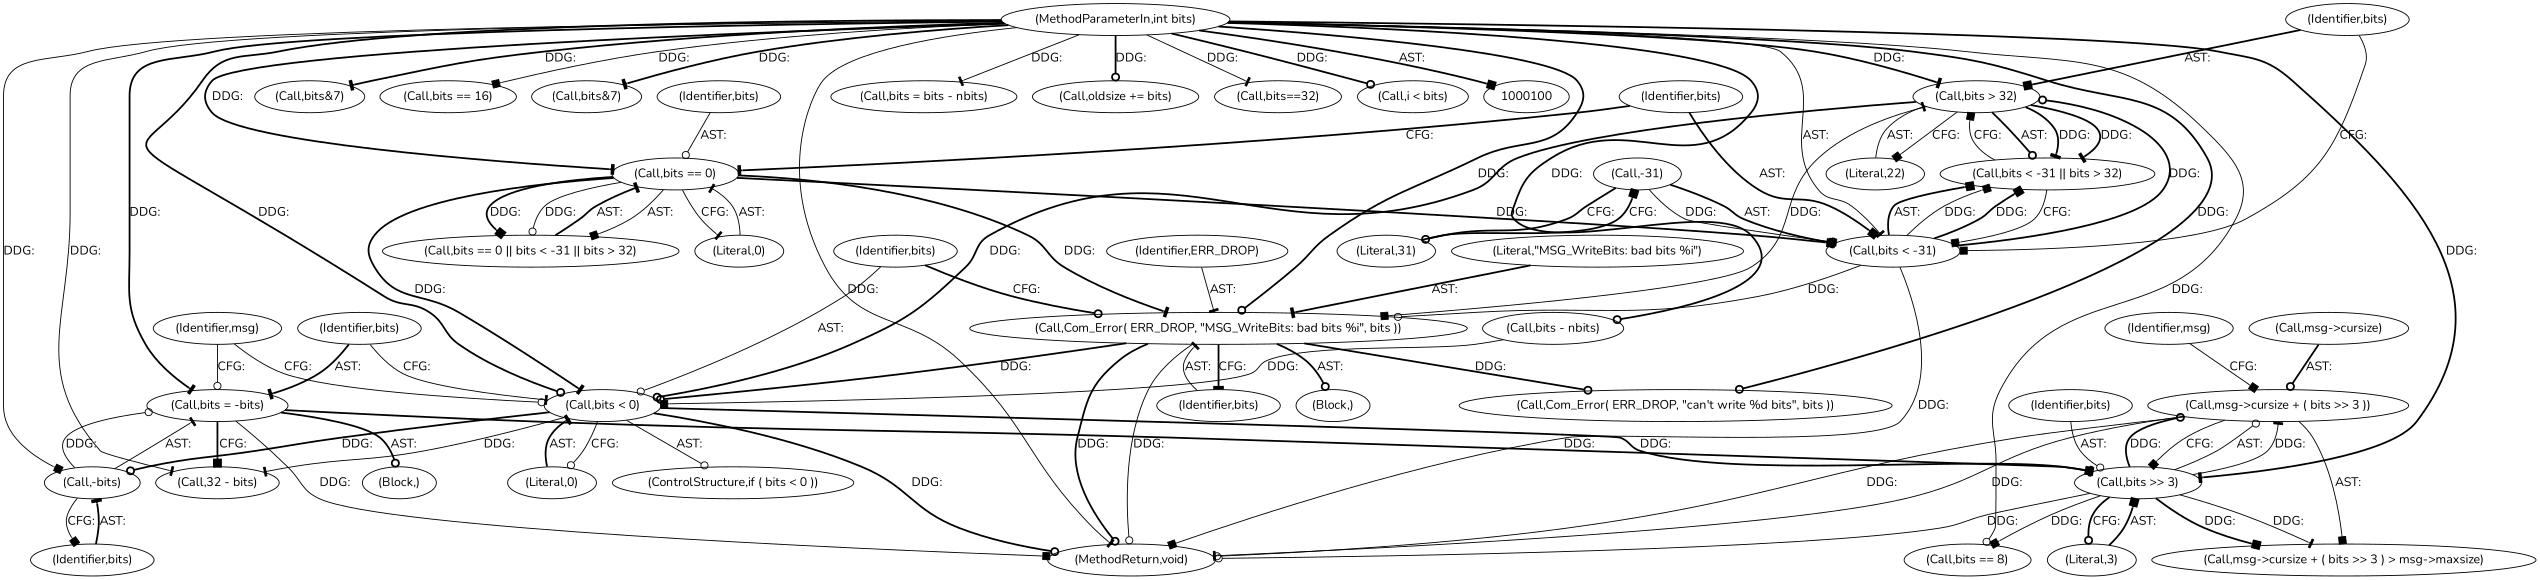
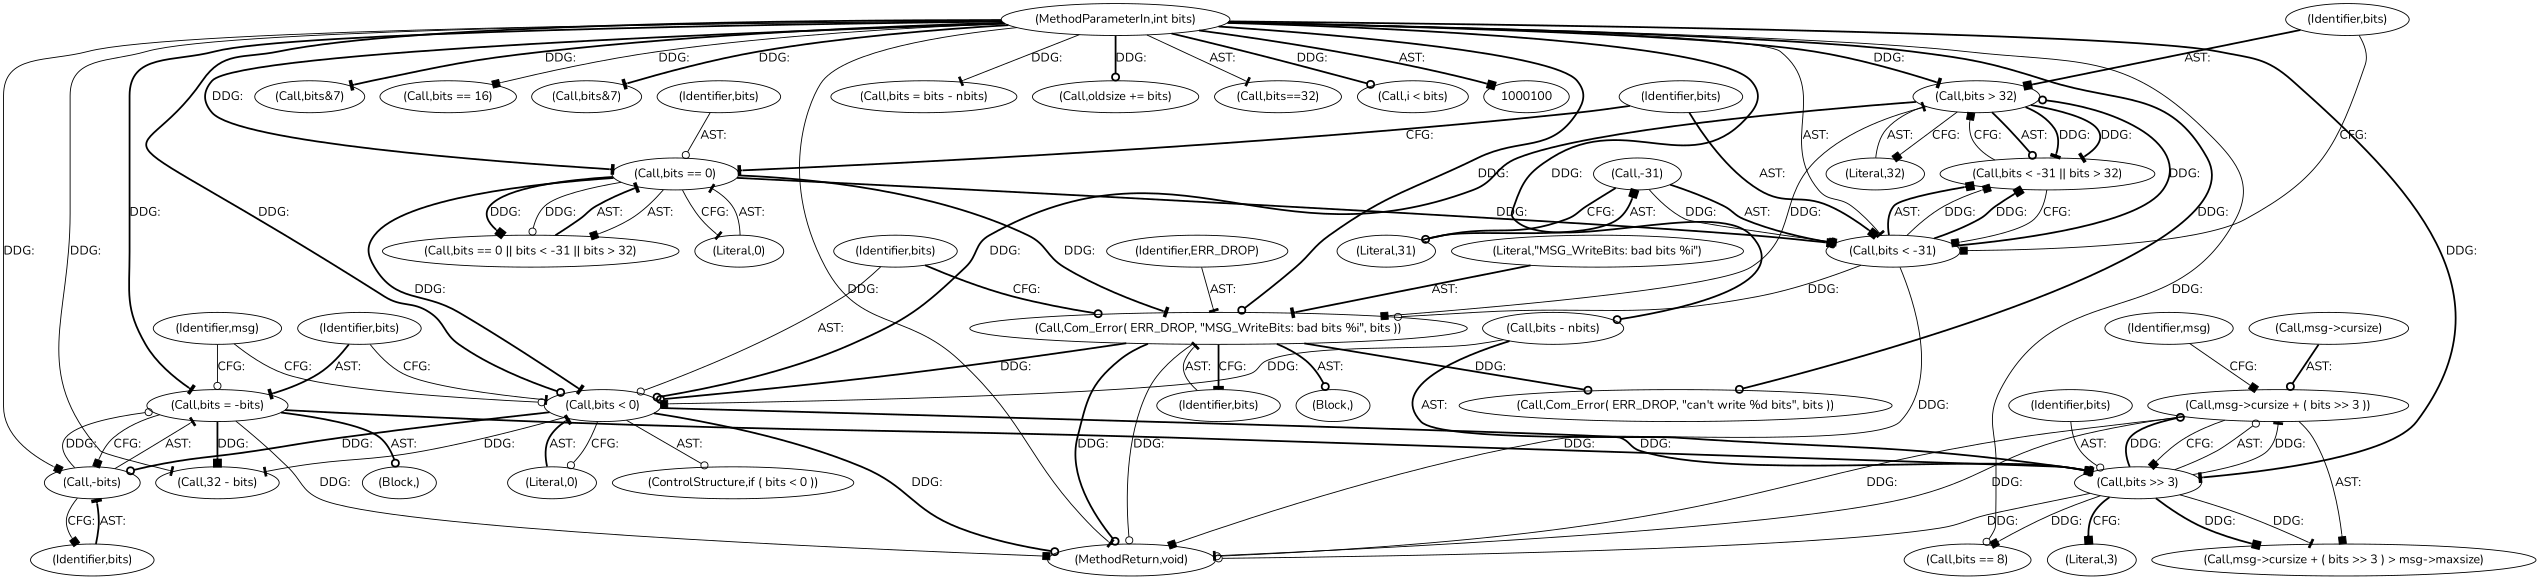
  digraph {
    fontname=Nunito
    node [fontname=Nunito]
    edge [arrowhead=odot fontname=Nunito style=bold]
    n1 [label="(Call,msg->cursize + ( bits >> 3 ))"]
    n2 [label="(Call,bits >> 3)"]
    n3 [label="(Call,msg->cursize + ( bits >> 3 ) > msg->maxsize)"]
    n4 [label="(MethodReturn,void)"]
    n5 [label="(Literal,3)"]
    n6 [label="(Call,bits == 8)"]
    n7 [label="(Call,bits = -bits)"]
    n8 [label="(Call,-bits)"]
    n9 [label="(Call,32 - bits)"]
    n10 [label="(Block,)"]
    n11 [label="(Identifier,bits)"]
    n12 [label="(Call,bits < 0)"]
    n13 [label="(ControlStructure,if ( bits < 0 ))"]
    n14 [label="(Literal,0)"]
    n15 [label="(Call,bits > 32)"]
    n16 [label="(Call,Com_Error( ERR_DROP, \"MSG_WriteBits: bad bits %i\", bits ))"]
    n17 [label="(Call,bits < -31 || bits > 32)"]
-   n18 [label="(Literal,22)"]
+   n18 [label="(Literal,32)"]
    n19 [label="(Call,Com_Error( ERR_DROP, \"can't write %d bits\", bits ))"]
    n20 [label="(Block,)"]
    n21 [label="(Identifier,bits)"]
    n22 [label="(Call,bits < -31)"]
    n23 [label="(Call,-31)"]
    n24 [label="(Literal,31)"]
    n25 [label="(Call,bits == 0)"]
    n26 [label="(Literal,0)"]
    n27 [label="(Call,bits == 0 || bits < -31 || bits > 32)"]
    n28 [label="(MethodParameterIn,int bits)"]
    n29 [label="(Call,bits - nbits)"]
    n30 [label="(Call,bits&7)"]
    n31 [label="(Call,bits == 16)"]
    n32 [label="(Call,bits&7)"]
    n33 [label="(Call,bits = bits - nbits)"]
    n34 [label="(Call,oldsize += bits)"]
    n35 [label="(Call,bits==32)"]
    n36 [label="(Call,i < bits)"]
    1000100
    n38 [label="(Identifier,bits)"]
    n39 [label="(Identifier,bits)"]
    n40 [label="(Identifier,bits)"]
    n41 [label="(Identifier,bits)"]
    n42 [label="(Literal,\"MSG_WriteBits: bad bits %i\")"]
    n43 [label="(Identifier,msg)"]
    n44 [label="(Call,msg->cursize)"]
    n45 [label="(Identifier,bits)"]
    n46 [label="(Identifier,msg)"]
    n47 [label="(Identifier,bits)"]
    n48 [label="(Identifier,ERR_DROP)"]
    n1 -> n2 [arrowhead=box label="CFG: " style=solid]
    n1 -> n3 [arrowhead=box label="AST: " style=solid]
    n1 -> n4 [label="DDG: " style=solid]
    n1 -> n4 [arrowhead=tee label="DDG: " style=solid]
    n2 -> n1 [label="AST: " style=solid]
    n2 -> n1 [arrowhead=tee label="DDG: " style=solid]
    n2 -> n1 [label="DDG: "]
    n2 -> n3 [arrowhead=tee label="DDG: " style=solid]
    n2 -> n3 [arrowhead=box label="DDG: "]
    n2 -> n4 [label="DDG: " style=solid]
-   n2 -> n5 [label="CFG: "]
+   n2 -> n5 [arrowhead=box label="CFG: "]
    n2 -> n6 [arrowhead=box label="DDG: " style=solid]
-   n5 -> n2 [arrowhead=box label="AST: "]
+   n29 -> n2 [arrowhead=box label="AST: "]
    n7 -> n2 [arrowhead=box label="DDG: "]
    n7 -> n4 [arrowhead=box label="DDG: " style=solid]
-   n7 -> n9 [arrowhead=box label="CFG: "]
+   n7 -> n8 [arrowhead=box label="CFG: " style=solid]
+   n7 -> n9 [arrowhead=box label="DDG: "]
    n7 -> n10 [label="AST: "]
    n8 -> n7 [arrowhead=tee label="AST: " style=solid]
    n8 -> n7 [label="DDG: " style=solid]
    n8 -> n11 [arrowhead=box label="CFG: " style=solid]
    n11 -> n8 [arrowhead=tee label="AST: "]
    n12 -> n2 [arrowhead=tee label="DDG: "]
    n12 -> n4 [label="DDG: "]
    n12 -> n8 [label="DDG: "]
    n12 -> n9 [arrowhead=tee label="DDG: " style=solid]
    n12 -> n13 [label="AST: " style=solid]
    n12 -> n14 [label="CFG: " style=solid]
    n14 -> n12 [arrowhead=tee label="AST: "]
    n15 -> n12 [label="DDG: "]
    n15 -> n16 [arrowhead=box label="DDG: " style=solid]
    n15 -> n17 [label="AST: "]
    n15 -> n17 [arrowhead=tee label="DDG: "]
    n15 -> n17 [arrowhead=tee label="DDG: "]
    n15 -> n18 [arrowhead=box label="CFG: " style=solid]
    n16 -> n4 [label="DDG: "]
    n16 -> n4 [label="DDG: " style=solid]
    n16 -> n12 [label="DDG: "]
    n16 -> n19 [label="DDG: "]
    n16 -> n20 [label="AST: "]
    n16 -> n21 [arrowhead=tee label="CFG: "]
    n17 -> n15 [arrowhead=box label="CFG: " style=solid]
    n17 -> n22 [arrowhead=box label="CFG: " style=solid]
    n18 -> n15 [arrowhead=tee label="AST: " style=solid]
    n21 -> n16 [arrowhead=tee label="AST: " style=solid]
    n22 -> n4 [arrowhead=box label="DDG: " style=solid]
    n22 -> n15 [label="DDG: "]
    n22 -> n16 [label="DDG: " style=solid]
    n22 -> n17 [arrowhead=box label="AST: "]
    n22 -> n17 [arrowhead=box label="DDG: " style=solid]
    n22 -> n17 [arrowhead=box label="DDG: "]
    n23 -> n22 [arrowhead=tee label="AST: "]
    n23 -> n22 [arrowhead=box label="DDG: " style=solid]
    n23 -> n24 [label="CFG: "]
-   n24 -> n23 [arrowhead=box label="CFG: "]
+   n24 -> n23 [arrowhead=box label="AST: "]
    n25 -> n12 [arrowhead=tee label="DDG: "]
    n25 -> n16 [arrowhead=tee label="DDG: "]
    n25 -> n22 [arrowhead=box label="DDG: "]
    n25 -> n26 [arrowhead=tee label="CFG: " style=solid]
    n25 -> n27 [arrowhead=box label="AST: " style=solid]
    n25 -> n27 [arrowhead=box label="DDG: "]
    n25 -> n27 [label="DDG: " style=solid]
    n26 -> n25 [arrowhead=tee label="AST: " style=solid]
    n27 -> n25 [arrowhead=tee label="AST: "]
    n28 -> n2 [arrowhead=tee label="DDG: "]
    n28 -> n4 [arrowhead=tee label="DDG: " style=solid]
    n28 -> n6 [label="DDG: " style=solid]
    n28 -> n7 [arrowhead=tee label="DDG: "]
    n28 -> n8 [arrowhead=box label="DDG: " style=solid]
    n28 -> n9 [arrowhead=tee label="DDG: " style=solid]
    n28 -> n12 [label="DDG: "]
    n28 -> n15 [arrowhead=tee label="DDG: "]
    n28 -> n16 [label="DDG: "]
    n28 -> n19 [label="DDG: "]
    n28 -> n22 [arrowhead=tee label="AST: " style=solid]
    n28 -> n25 [arrowhead=tee label="DDG: "]
    n28 -> n29 [label="DDG: "]
    n28 -> n30 [arrowhead=tee label="DDG: "]
    n28 -> n31 [arrowhead=box label="DDG: " style=solid]
    n28 -> n32 [arrowhead=tee label="DDG: "]
    n28 -> n33 [arrowhead=tee label="DDG: " style=solid]
    n28 -> n34 [label="DDG: "]
-   n28 -> n35 [arrowhead=tee label="DDG: " style=solid]
+   n28 -> n35 [arrowhead=tee label="AST: " style=solid]
    n28 -> n36 [label="DDG: "]
    n28 -> 1000100 [arrowhead=box label="AST: "]
    n29 -> n12 [arrowhead=box label="DDG: " style=solid]
    n38 -> n2 [label="AST: " style=solid]
    n39 -> n12 [label="AST: " style=solid]
    n39 -> n16 [label="CFG: "]
    n40 -> n22 [arrowhead=box label="AST: "]
    n40 -> n25 [arrowhead=tee label="CFG: "]
    n41 -> n7 [arrowhead=tee label="AST: "]
    n41 -> n12 [arrowhead=tee label="CFG: " style=solid]
    n42 -> n16 [arrowhead=tee label="AST: "]
    n43 -> n7 [label="CFG: " style=solid]
    n43 -> n12 [label="CFG: " style=solid]
    n44 -> n1 [label="AST: "]
    n45 -> n25 [label="AST: " style=solid]
    n46 -> n1 [arrowhead=box label="CFG: " style=solid]
    n47 -> n15 [arrowhead=box label="AST: "]
    n47 -> n22 [arrowhead=box label="CFG: " style=solid]
    n48 -> n16 [arrowhead=tee label="AST: " style=solid]
  }
